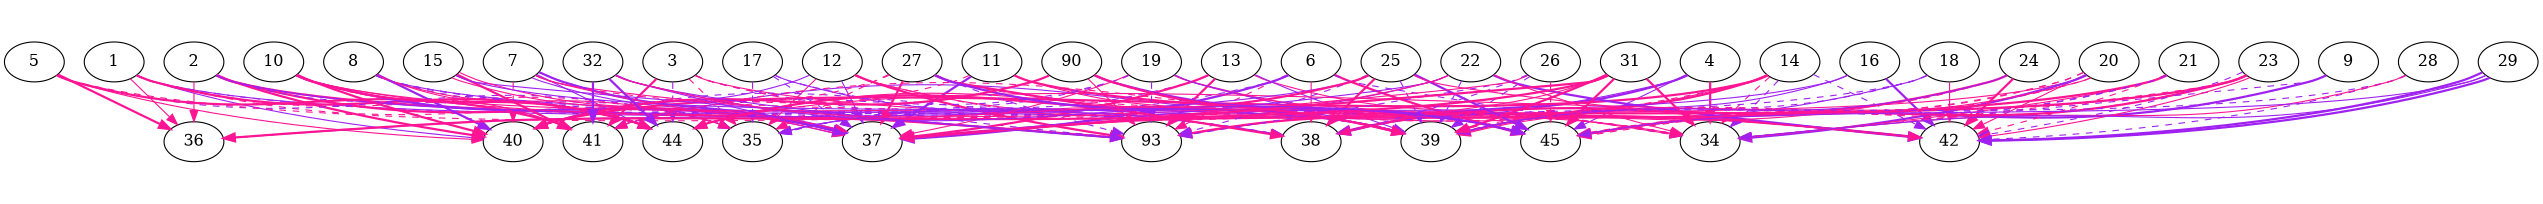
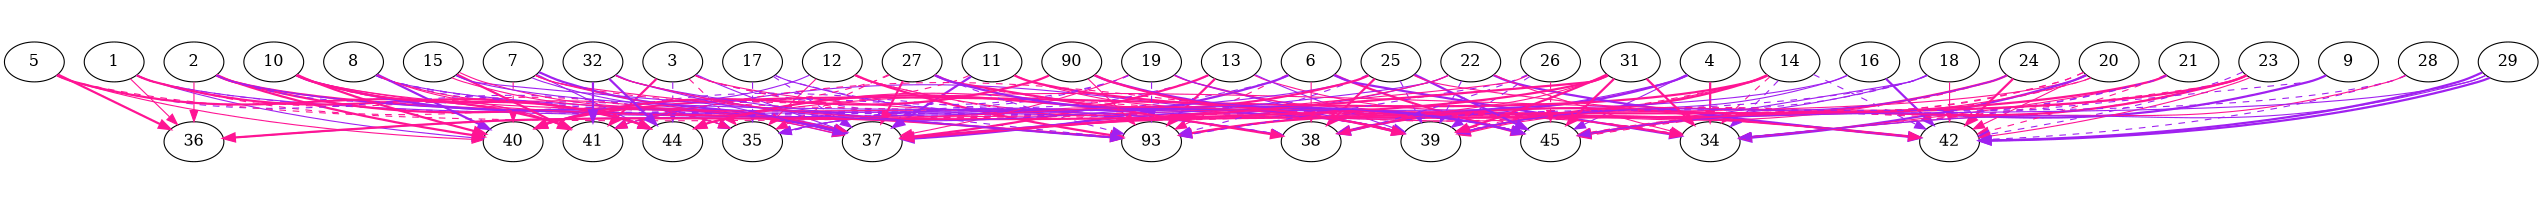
  digraph {
    node [alpha=0.05]
    edge [color=deeppink style=solid]
    1 [alpha=0.14 expect_size=8366080]
    n2 [alpha=0.06 expect_size=14373888 label=93]
    35 [alpha=0.13 expect_size=50801664]
    36 [alpha=0.06 expect_size=36589568]
    37 [alpha=0.13 expect_size=48789504]
    38 [alpha=0.19 expect_size=29544448]
    40 [alpha=0.02 expect_size=41628672]
    44 [alpha=0.16 expect_size=23322624]
    2 [alpha=0.15 expect_size=45140992]
    41 [alpha=0.18 expect_size=51441664]
    45 [alpha=0.09 expect_size=43691008]
    3 [alpha=0.18 expect_size=28756992]
    42 [alpha=0.17 expect_size=27576320]
    4 [alpha=0.13 expect_size=22909952]
    34 [alpha=0.09 expect_size=33188864]
    5 [alpha=0.07 expect_size=21806080]
    6 [alpha=0.06 expect_size=16294912]
    7 [expect_size=41754624]
    39 [alpha=0.12 expect_size=38233088]
    8 [alpha=0.08 expect_size=17437696]
    9 [alpha=0.11 expect_size=19200000]
    10 [alpha=0.08 expect_size=16953344]
    11 [alpha=0.18 expect_size=12332032]
    12 [alpha=0.12 expect_size=44495872]
    13 [alpha=0.16 expect_size=31995904]
    14 [alpha=0.17 expect_size=26432512]
    15 [alpha=0.01 expect_size=9436160]
    16 [expect_size=25006080]
    17 [alpha=0.07 expect_size=38841344]
    18 [alpha=0.19 expect_size=49925120]
    19 [expect_size=21004288]
    20 [alpha=0.09 expect_size=46720000]
    21 [alpha=0.14 expect_size=17891328]
    22 [alpha=0.16 expect_size=13726720]
    23 [alpha=0.08 expect_size=40890368]
    24 [alpha=0.07 expect_size=30723072]
    25 [alpha=0.14 expect_size=23359488]
    26 [expect_size=26231808]
    27 [alpha=0.12 expect_size=38884352]
    28 [alpha=0.04 expect_size=7800832]
    29 [alpha=0.01 expect_size=5551104]
    n42 [alpha=0.04 expect_size=17381376 label=90]
    31 [alpha=0.10 expect_size=38176768]
    32 [alpha=0.12 expect_size=23874560]
    1 -> n2 [color=purple]
    1 -> 35 [style=dashed]
    1 -> 36
    1 -> 37 [style=dashed]
    1 -> 38 [color=purple style=dashed]
    1 -> 40 [color=purple]
    1 -> 44 [style=bold]
    2 -> n2 [style=bold]
    2 -> 36
    2 -> 37 [style=bold]
    2 -> 38 [color=purple style=dashed]
    2 -> 40 [style=bold]
    2 -> 41 [color=purple style=dashed]
    2 -> 45 [color=purple]
    3 -> n2 [color=purple style=dashed]
    3 -> 35 [style=dashed]
    3 -> 44 [color=purple style=dashed]
    3 -> 41 [style=bold]
    3 -> 45 [style=dashed]
    3 -> 42
    4 -> n2
    4 -> 38 [color=purple style=bold]
    4 -> 41 [color=purple]
    4 -> 45 [color=purple]
    4 -> 34 [style=bold]
    5 -> 35 [color=purple style=dashed]
    5 -> 36 [style=bold]
    5 -> 40
    5 -> 41 [style=bold]
    5 -> 34 [style=dashed]
    6 -> n2 [style=dashed]
    6 -> 37 [color=purple style=bold]
    6 -> 38
    6 -> 40 [color=purple style=dashed]
    6 -> 45 [style=bold]
-   6 -> 34 [color=purple style=dashed]
+   6 -> 34 [color=purple style=bold]
    7 -> n2
    7 -> 37 [color=purple]
    7 -> 37 [color=purple style=bold]
    7 -> 40 [style=dashed]
    7 -> 44 [color=purple]
    7 -> 45 [style=dashed]
    7 -> 39
    8 -> 35 [color=purple style=dashed]
    8 -> 38 [color=purple]
    8 -> 40 [color=purple style=bold]
    8 -> 44
    8 -> 41
    8 -> 45 [color=purple style=dashed]
    8 -> 34 [color=purple style=dashed]
    9 -> 45 [color=purple style=bold]
    9 -> 34 [color=purple style=dashed]
    10 -> 35
    10 -> 37 [color=purple style=bold]
    10 -> 40 [style=bold]
    10 -> 44 [style=bold]
    10 -> 41 [style=dashed]
    10 -> 34
    10 -> 39
    11 -> 37 [color=purple style=bold]
    11 -> 40 [style=dashed]
    11 -> 42 [style=bold]
    11 -> 39
    12 -> n2 [style=bold]
    12 -> 35
-   12 -> 37 [color=purple]
+   3 -> 37 [color=purple]
    12 -> 40 [color=purple]
    12 -> 45
    12 -> 34 [style=dashed]
    13 -> n2 [style=bold]
    13 -> 35 [color=purple style=dashed]
    13 -> 37 [style=bold]
    13 -> 34
    13 -> 39 [color=purple]
    14 -> 37
    14 -> 40 [style=bold]
    14 -> 41 [style=dashed]
    14 -> 42 [color=purple style=dashed]
    14 -> 34 [style=dashed]
    14 -> 34 [color=purple style=dashed]
    14 -> 39 [style=bold]
    15 -> n2 [color=purple]
    15 -> 37
    15 -> 37
    15 -> 41 [style=bold]
    15 -> 39 [color=purple]
    16 -> 35 [color=purple]
    16 -> 42 [color=purple style=bold]
    16 -> 39 [color=purple]
    17 -> 35 [color=purple style=dashed]
    17 -> 37 [color=purple style=dashed]
    17 -> 38 [color=purple]
    17 -> 39 [color=purple style=dashed]
    18 -> n2 [color=purple]
    18 -> 37 [color=purple style=dashed]
+   18 -> 45 [color=purple]
    18 -> 42
    18 -> 39 [color=purple style=dashed]
    19 -> n2 [color=purple style=dashed]
    19 -> 35 [color=purple style=dashed]
    19 -> 37
    19 -> 41 [color=purple style=dashed]
    19 -> 45
    19 -> 42
    19 -> 39 [color=purple]
    20 -> n2
    20 -> 45 [style=dashed]
    20 -> 45 [style=dashed]
    20 -> 42
    20 -> 34 [color=purple style=bold]
    20 -> 39 [style=dashed]
    20 -> 39
    21 -> 37 [style=bold]
    21 -> 45 [color=purple style=dashed]
    21 -> 42 [style=dashed]
    21 -> 34
    21 -> 39 [color=purple style=dashed]
    22 -> 35 [color=purple]
    22 -> 37 [color=purple]
    22 -> 44
    22 -> 42 [color=purple style=bold]
    22 -> 34
    22 -> 39 [color=purple style=dashed]
    23 -> n2 [style=bold]
    23 -> 44
    23 -> 45 [style=bold]
    23 -> 42 [color=purple style=dashed]
    23 -> 42
    23 -> 34 [style=dashed]
    23 -> 39 [style=dashed]
    24 -> n2
    24 -> 38 [style=bold]
    24 -> 45 [style=dashed]
    24 -> 42 [style=bold]
    24 -> 39 [color=purple]
    25 -> n2 [color=purple style=dashed]
    25 -> 36 [color=purple]
    25 -> 38 [style=bold]
    25 -> 44 [style=bold]
    25 -> 45 [color=purple style=bold]
    25 -> 42
    25 -> 39 [color=purple style=dashed]
    26 -> n2 [color=purple style=dashed]
    26 -> 37
    26 -> 38 [color=purple style=dashed]
    26 -> 45 [style=dashed]
    26 -> 39 [color=purple style=dashed]
    27 -> n2 [color=purple style=dashed]
    27 -> 35 [style=dashed]
    27 -> 37 [style=bold]
    27 -> 38 [style=bold]
    27 -> 41 [style=dashed]
    27 -> 42 [style=dashed]
    27 -> 39 [color=purple style=bold]
    28 -> 38 [color=purple style=dashed]
    28 -> 42 [color=purple style=dashed]
    28 -> 34
    29 -> 45 [color=purple]
    29 -> 42 [color=purple style=bold]
    29 -> 42 [color=purple style=bold]
    29 -> 34 [color=purple]
    n42 -> n2
    n42 -> 40 [style=bold]
    n42 -> 45 [color=purple style=bold]
    n42 -> 39 [style=bold]
    31 -> 36 [style=bold]
    31 -> 37 [style=bold]
    31 -> 38
    31 -> 45 [style=bold]
    31 -> 34 [style=bold]
    31 -> 39 [style=bold]
    32 -> n2 [color=purple]
    32 -> 37 [color=purple]
    32 -> 44 [color=purple style=bold]
    32 -> 41 [color=purple style=bold]
    32 -> 45 [color=purple]
    32 -> 39
  }
